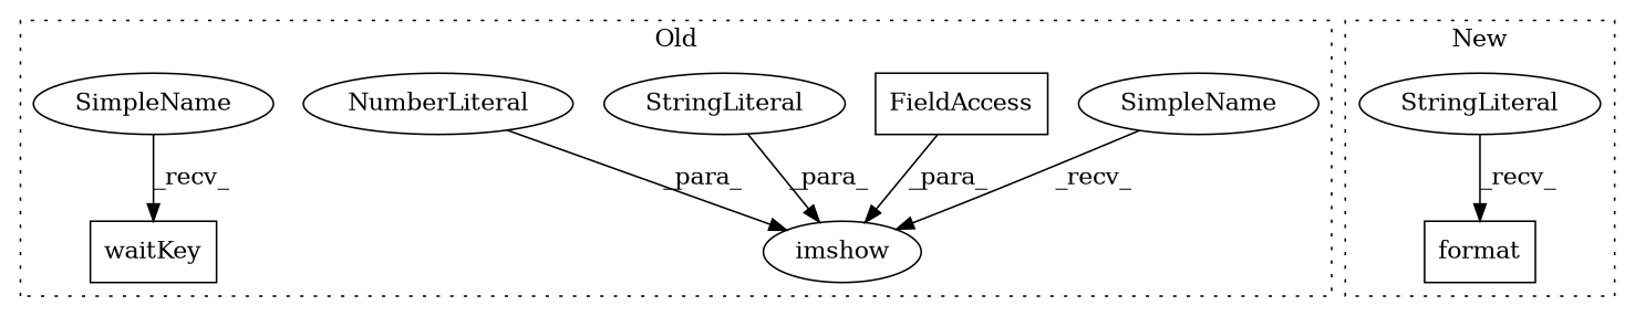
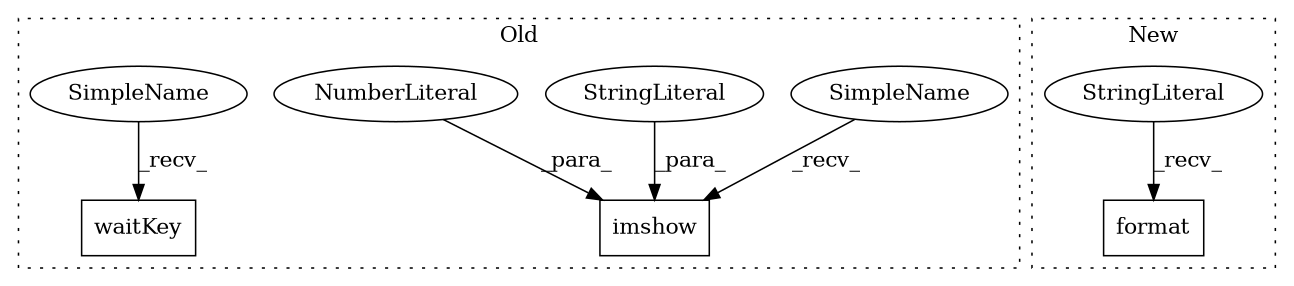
  digraph {
    node [a=32 l="7,1" shape=ellipse]
-   n1 [label=imshow s="10039,10062"]
-   n2 [a=22 l=10 label=FieldAccess s=10052 shape=box]
+   n1 [label=imshow s="10039,10062" shape=box]
    n3 [a=45 l=5 label=StringLiteral s=10046]
    n4 [l="8,1" label=waitKey s="10075,10084" shape=box]
    n5 [a=34 l=1 label=NumberLiteral s=10083]
    n6 [a=42 l=3 label=SimpleName s=10071]
    n7 [a=42 l=3 label=SimpleName s=10035]
    n8 [label=format s="10196,10206" shape=box]
    n9 [a=45 l=23 label=StringLiteral s=10172]
    subgraph cluster_1 {
      label=Old
      style=dotted
      n1
-     n2
      n3
      n4
      n5
      n6
      n7
    }
    subgraph cluster_2 {
      label=New
      style=dotted
      n8
      n9
    }
-   n2 -> n1 [label=_para_]
    n3 -> n1 [label=_para_]
    n5 -> n1 [label=_para_]
    n6 -> n4 [label=_recv_]
    n7 -> n1 [label=_recv_]
    n9 -> n8 [label=_recv_]
  }
